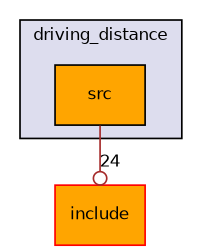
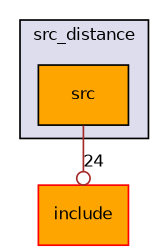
  digraph {
    compound=true
    fontname="DejaVu Sans"
    node [fillcolor=orange fontname="DejaVu Sans" fontsize=10 shape=box style=filled]
    n1 [label=src pencolor=black]
    n2 [color=red label=include]
    subgraph cluster_1 {
      bgcolor="#ddddee"
      fontsize=10
-     label=driving_distance
+     label=src_distance
      pencolor=black
      n1
    }
    n1 -> n2 [headlabel=24 labeldistance=1.5 labelfontname=Helvetica labelfontsize=10 color=brown arrowhead=odot fontname="DejaVu Sans"]
  }
